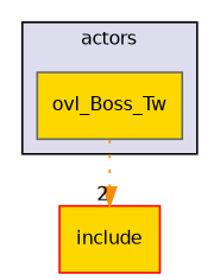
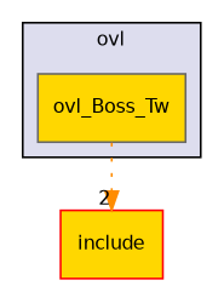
  digraph {
    compound=true
    node [fillcolor=gold fontname=Helvetica fontsize=10 shape=box style=filled]
    n1 [label=ovl_Boss_Tw pencolor=black color=gray40]
    n2 [color=red label=include]
    subgraph cluster_1 {
      bgcolor="#ddddee"
      fontname=Helvetica
      fontsize=10
-     label=actors
+     label=ovl
      pencolor=black
      n1
    }
    n1 -> n2 [headlabel=2 labeldistance=1.5 labelfontname=Helvetica labelfontsize=10 color=darkorange style=dotted]
  }
